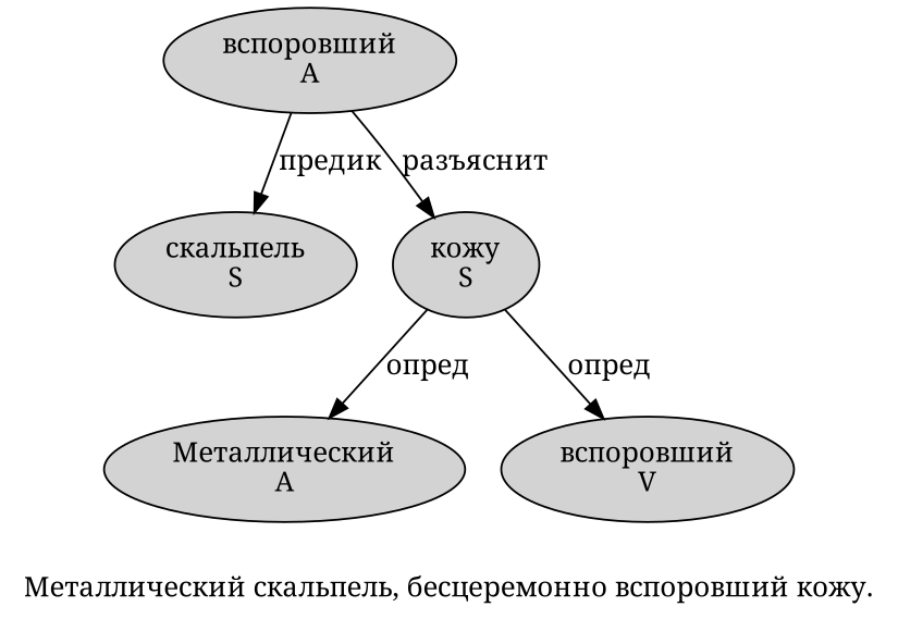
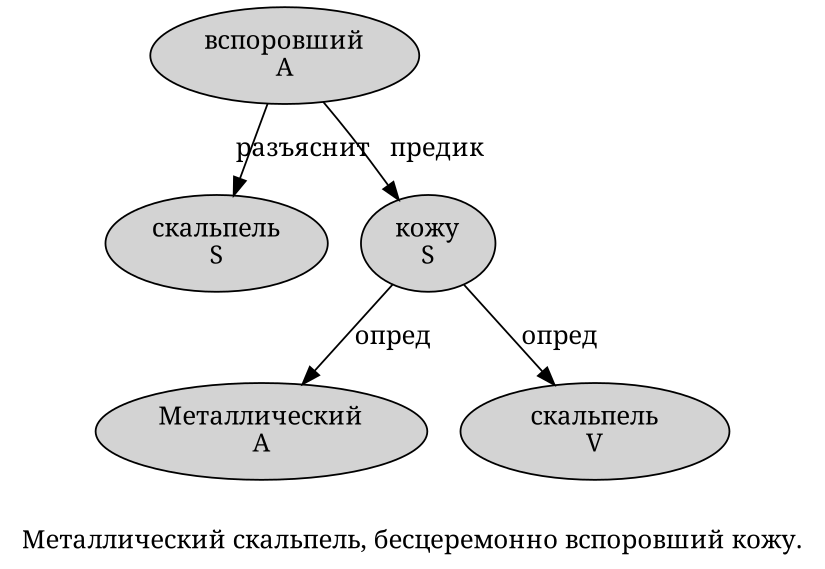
  digraph {
    fontname="Noto Serif"
    label="Металлический скальпель, бесцеремонно вспоровший кожу."
    node [fillcolor=lightgray fontname="Noto Serif" penwidth=1 shape=ellipse style=filled]
    edge [fontname="Noto Serif"]
    n1 [label="Металлический\nA"]
    n2 [label="скальпель\nS"]
    n3 [label="вспоровший\nA"]
    n4 [label="кожу\nS"]
-   n5 [label="вспоровший\nV"]
-   n3 -> n2 [label="предик"]
-   n3 -> n4 [label="разъяснит"]
+   n5 [label="скальпель\nV"]
+   n3 -> n2 [label="разъяснит"]
+   n3 -> n4 [label="предик"]
    n4 -> n1 [label="опред"]
    n4 -> n5 [label="опред"]
  }
